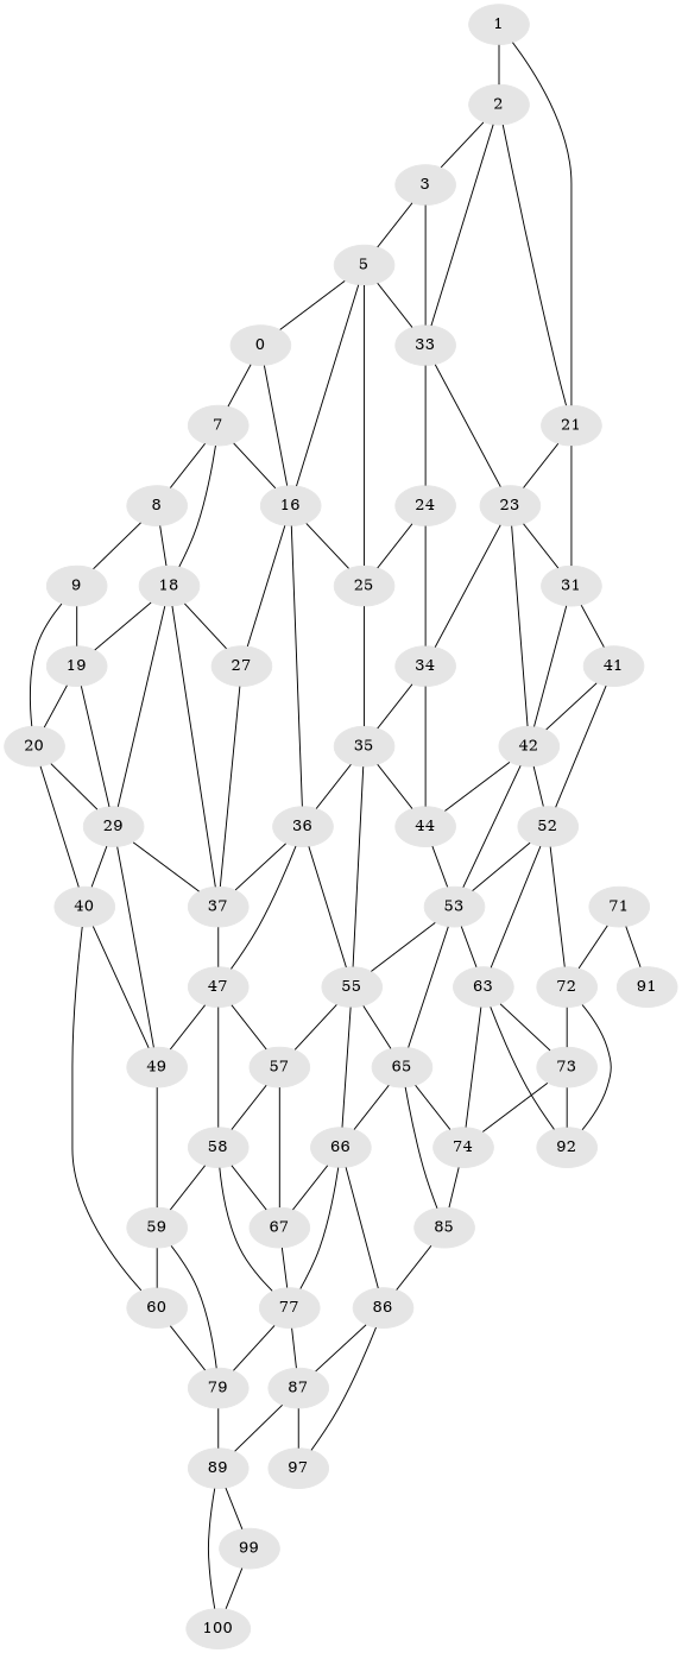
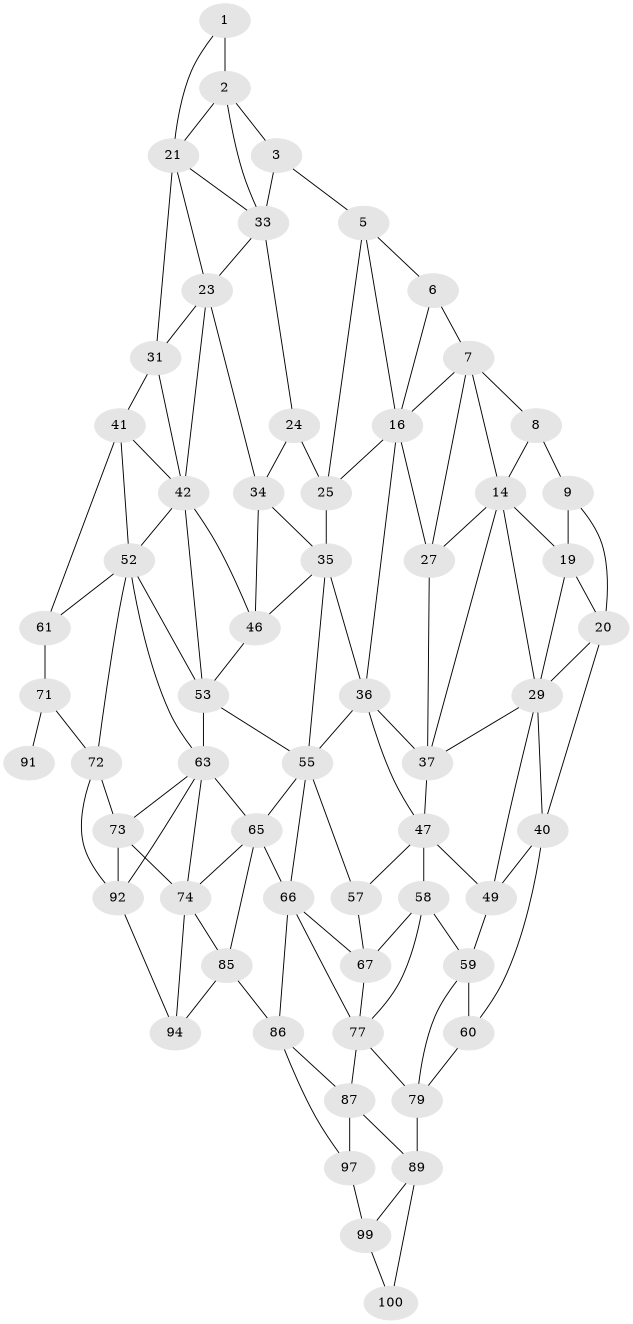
  graph {
    node [color=gray90 style=filled]
    1 [super="+11"]
    2 [super="+12"]
    21 [super="+22"]
    3 [super="+4"]
    n5 [label=33 super="+14"]
    23 [super="+33"]
    31 [super="+32"]
    5 [super="+15"]
    24
-   6 [label=0]
+   6
    16 [super="+26"]
    25
    7 [super="+17"]
    27
    36 [super="+46"]
    35 [super="+45"]
    8
-   18 [super="+28"]
+   18 [super="+28" label=14]
    9 [super="+10"]
    19
    29 [super="+39"]
    37 [super="+38"]
    20 [super="+30"]
    40 [super="+50"]
    34
    42 [super="+43"]
    55 [super="+56"]
    47 [super="+48"]
    49
    60 [super="+70"]
    41 [super="+51"]
-   44
+   44 [label=46]
    52 [super="+62"]
    53 [super="+54"]
    59 [super="+69"]
+   61
    57
    65 [super="+75"]
    66 [super="+76"]
    58 [super="+68"]
    79 [super="+80"]
    63 [super="+64"]
    72 [super="+82"]
    71 [super="+81"]
    67
    77 [super="+78"]
    73 [super="+83"]
    74 [super="+84"]
    92 [super="+93"]
    85 [super="+95"]
    86 [super="+96"]
    87 [super="+88"]
    89 [super="+90"]
    91
+   94
    97 [super="+98"]
    99
    100
    1 -- 2 [weight=2]
    1 -- 21
    2 -- 21
    2 -- 3
    2 -- n5
    21 -- 23
    21 -- 31 [weight=2]
    3 -- n5 [weight=2]
    3 -- 5
    n5 -- 23
    n5 -- 24
    23 -- 31
    23 -- 34
    23 -- 42
    31 -- 42
    31 -- 41
-   5 -- n5
+   21 -- n5
    5 -- 6
    5 -- 16
    5 -- 25
    24 -- 25
    24 -- 34
    6 -- 16
    6 -- 7
    16 -- 25
    16 -- 27
    16 -- 36
    25 -- 35
    7 -- 16
+   7 -- 27
    7 -- 8
    7 -- 18
    27 -- 37
    36 -- 37
    36 -- 55
    36 -- 47
    35 -- 36 [weight=2]
    35 -- 55
    35 -- 44
    8 -- 18
    8 -- 9
    18 -- 27
    18 -- 19
    18 -- 29
    18 -- 37
    9 -- 19
    9 -- 20
    19 -- 29
    19 -- 20
    29 -- 37
    29 -- 40
    29 -- 49
    37 -- 47 [weight=2]
    20 -- 29
    20 -- 40
    40 -- 49
    40 -- 60
    34 -- 35
    34 -- 44
    42 -- 44
    42 -- 52
    42 -- 53
    55 -- 57
    55 -- 65
    55 -- 66
    47 -- 49
    47 -- 57
    47 -- 58
    49 -- 59
    60 -- 79
    41 -- 42
    41 -- 52
+   41 -- 61
    44 -- 53
    52 -- 53
+   52 -- 61
    52 -- 63
    52 -- 72
    53 -- 55
    53 -- 63 [weight=2]
    59 -- 60 [weight=2]
    59 -- 79
-   57 -- 58
+   61 -- 71
    57 -- 67
    65 -- 66 [weight=2]
    65 -- 74
    65 -- 85
    66 -- 67
    66 -- 77
    66 -- 86
    58 -- 59 [weight=2]
    58 -- 67
    58 -- 77
    79 -- 89 [weight=2]
-   53 -- 65
+   63 -- 65
    63 -- 73
    63 -- 74
    63 -- 92
    72 -- 73 [weight=2]
    72 -- 92
    71 -- 72 [weight=2]
    71 -- 91
    67 -- 77
    77 -- 79
    77 -- 87 [weight=2]
    73 -- 74 [weight=2]
    73 -- 92
    74 -- 85
+   74 -- 94
+   92 -- 94
    85 -- 86 [weight=2]
+   85 -- 94
    86 -- 87
    86 -- 97
    87 -- 89
    87 -- 97 [weight=2]
    89 -- 99
    89 -- 100
+   97 -- 99
    99 -- 100
  }
